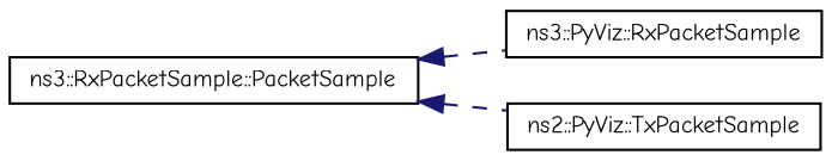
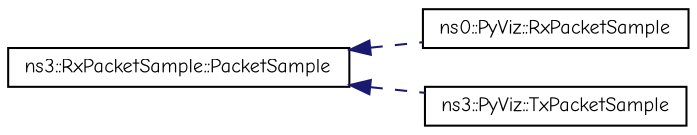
  digraph {
    fontname="Comic Neue"
    rankdir=LR
    node [color=black fillcolor=white fontname="Comic Neue" fontsize=10 shape=record style=filled]
    edge [color=midnightblue dir=back fontname="Comic Neue" fontsize=10 labelfontname=Helvetica labelfontsize=10 style=dashed]
    n1 [height=0.2 label="ns3::RxPacketSample::PacketSample" width=0.4]
-   n2 [height=0.2 label="ns3::PyViz::RxPacketSample" width=0.4]
-   n3 [height=0.2 label="ns2::PyViz::TxPacketSample" width=0.4]
+   n2 [height=0.2 label="ns0::PyViz::RxPacketSample" width=0.4]
+   n3 [height=0.2 label="ns3::PyViz::TxPacketSample" width=0.4]
    n1 -> n2
    n1 -> n3
  }
